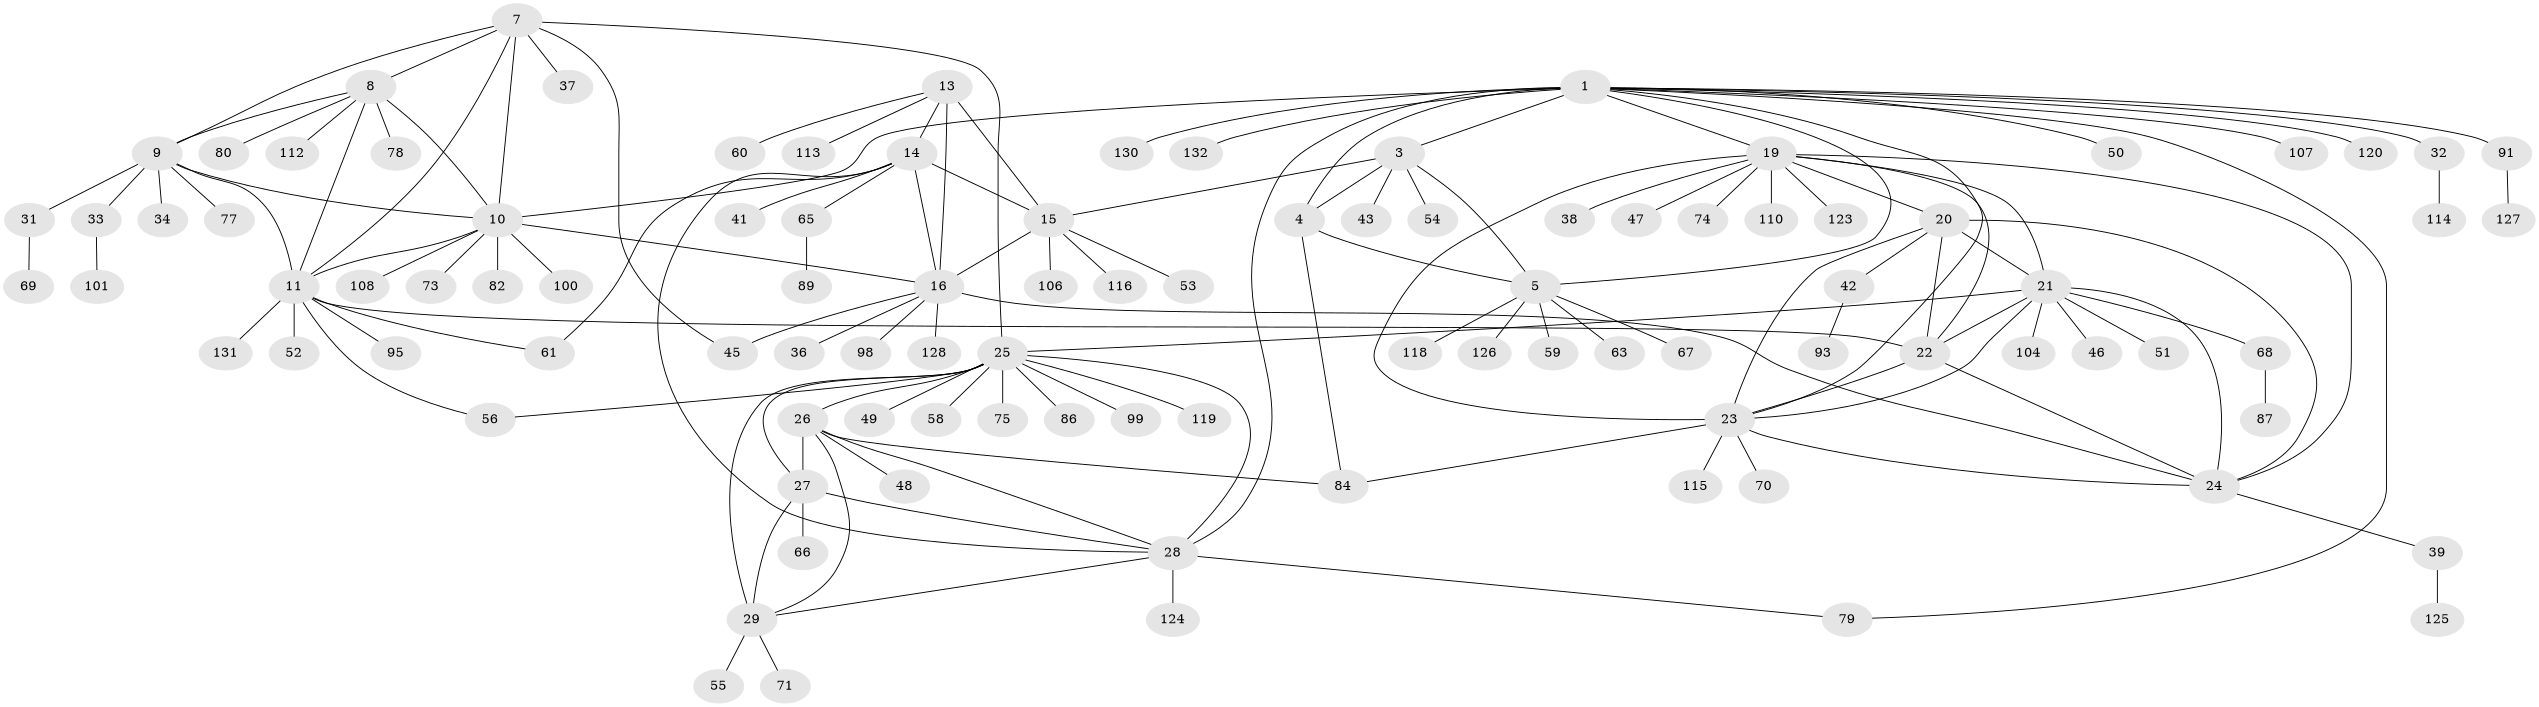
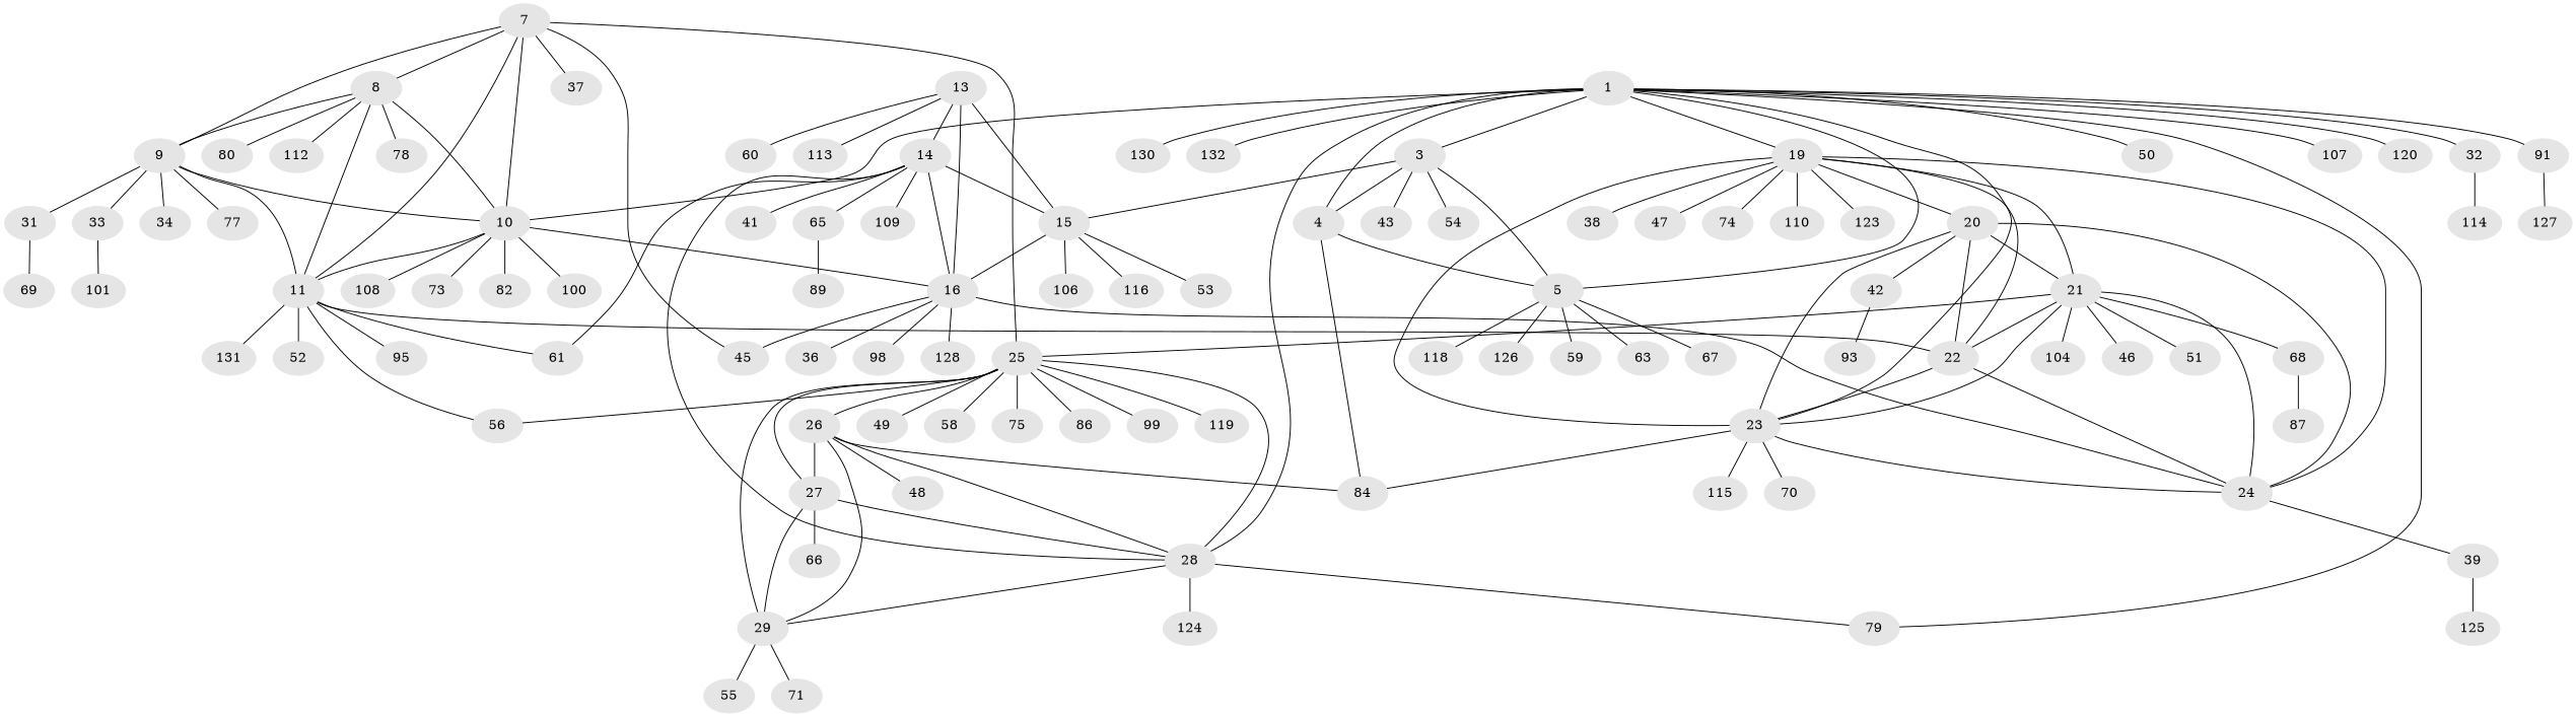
  graph {
    node [color=gray90 style=filled]
    1 [super="+2"]
    3 [super="+72"]
    4 [super="+6"]
    5 [super="+85"]
    10 [super="+12"]
    19 [super="+40"]
    23 [super="+83"]
    28
    32
    50
    79
    91
    107
    120
    130
    132
    15 [super="+18"]
    43
    54
    84 [super="+122"]
    59
    63
    67
    118
    126
    11 [super="+55"]
    16 [super="+17"]
    73
    82
    100
    108
    22
    24 [super="+94"]
    20 [super="+88"]
    21 [super="+64"]
    38
    47
    74
    110
    123
    70 [super="+96"]
    115
    29 [super="+62"]
    124
    114
    127
    53
    106
    116
    7 [super="+76"]
    8 [super="+44"]
    9 [super="+81"]
    25 [super="+30"]
    37
    45
    78
    80
    112
    31
    33
    34
    77
    52
    56
    61
    95
    131
    26 [super="+103"]
    27 [super="+97"]
    49 [super="+57"]
    58
    75
    86
    99
    119
    69
    101
    36
    98
    128
    13 [super="+92"]
    14 [super="+90"]
    60
    113
    41
    65 [super="+111"]
+   109
    89 [super="+121"]
    39
    42 [super="+117"]
    46
    51 [super="+129"]
    68
    104
    93
    87
    125
    48 [super="+105"]
    66 [super="+102"]
    n100 [label=55]
    71
    1 -- 3 [weight=2]
    1 -- 4 [weight=4]
    1 -- 5 [weight=2]
    1 -- 10
    1 -- 19
    1 -- 23
    1 -- 28
    1 -- 32
    1 -- 50
    1 -- 79
    1 -- 91
    1 -- 107
    1 -- 120
    1 -- 130
    1 -- 132
    3 -- 4 [weight=2]
    3 -- 5
    3 -- 15
    3 -- 43
    3 -- 54
    4 -- 5 [weight=2]
    4 -- 84
    5 -- 59
    5 -- 63
    5 -- 67
    5 -- 118
    5 -- 126
    10 -- 11 [weight=2]
    10 -- 16
    10 -- 73
    10 -- 82
    10 -- 100
    10 -- 108
    19 -- 23
    19 -- 22
    19 -- 24
    19 -- 20
    19 -- 21
    19 -- 38
    19 -- 47
    19 -- 74
    19 -- 110
    19 -- 123
    23 -- 84
    23 -- 24
    23 -- 70
    23 -- 115
    28 -- 79
    28 -- 29
    28 -- 124
    32 -- 114
    91 -- 127
    15 -- 16 [weight=4]
    15 -- 53
    15 -- 106
    15 -- 116
    11 -- 22
    11 -- 52
    11 -- 56
    11 -- 61
    11 -- 95
    11 -- 131
    16 -- 24
    16 -- 45
    16 -- 36
    16 -- 98
    16 -- 128
    22 -- 23
    22 -- 24
    24 -- 39
    20 -- 23
    20 -- 22
    20 -- 24
    20 -- 21
    20 -- 42
    21 -- 23
    21 -- 22
    21 -- 24
    21 -- 25
    21 -- 46
    21 -- 51
    21 -- 68
    21 -- 104
    29 -- n100
    29 -- 71
    7 -- 10 [weight=2]
    7 -- 11
    7 -- 8
    7 -- 9
    7 -- 25 [weight=2]
    7 -- 37
    7 -- 45
    8 -- 10 [weight=2]
    8 -- 11
    8 -- 9
    8 -- 78
    8 -- 80
    8 -- 112
    9 -- 10 [weight=2]
    9 -- 11
    9 -- 31
    9 -- 33
    9 -- 34
    9 -- 77
    25 -- 28 [weight=2]
    25 -- 29 [weight=2]
    25 -- 56
    25 -- 26 [weight=2]
    25 -- 27 [weight=2]
    25 -- 49
    25 -- 58
    25 -- 75
    25 -- 86
    25 -- 99
    25 -- 119
    31 -- 69
    33 -- 101
    26 -- 28
    26 -- 84
    26 -- 29
    26 -- 27
    26 -- 48
    27 -- 28
    27 -- 29
    27 -- 66
    13 -- 15 [weight=2]
    13 -- 16 [weight=2]
    13 -- 14
    13 -- 60
    13 -- 113
    14 -- 28
    14 -- 15 [weight=2]
    14 -- 16 [weight=2]
    14 -- 61
    14 -- 41
    14 -- 65
+   14 -- 109
    65 -- 89
    39 -- 125
    42 -- 93
    68 -- 87
  }
